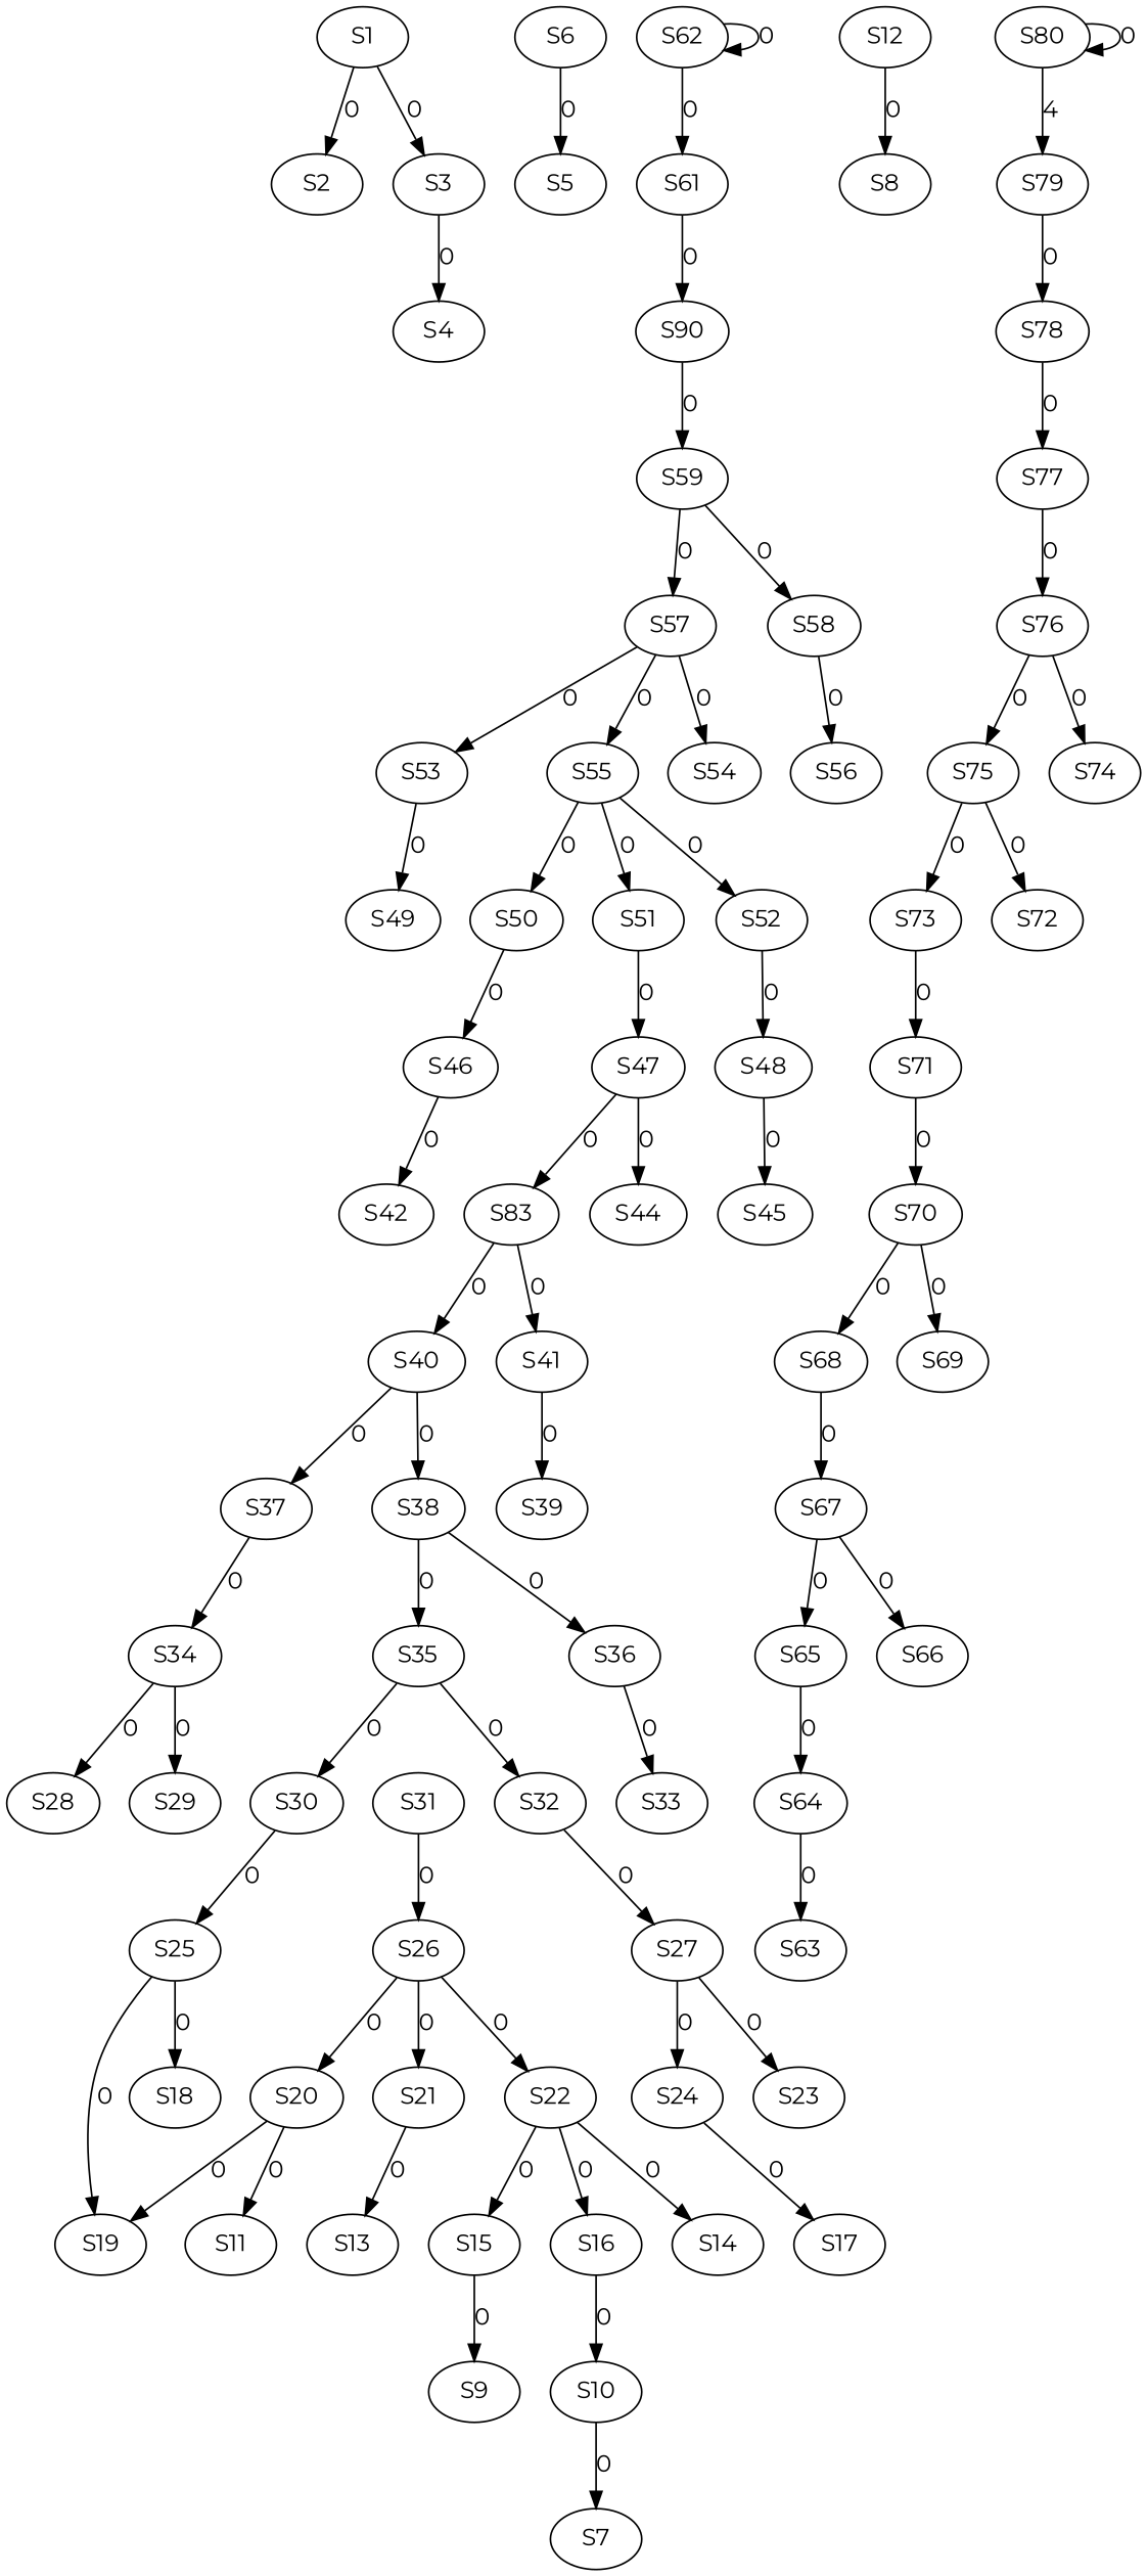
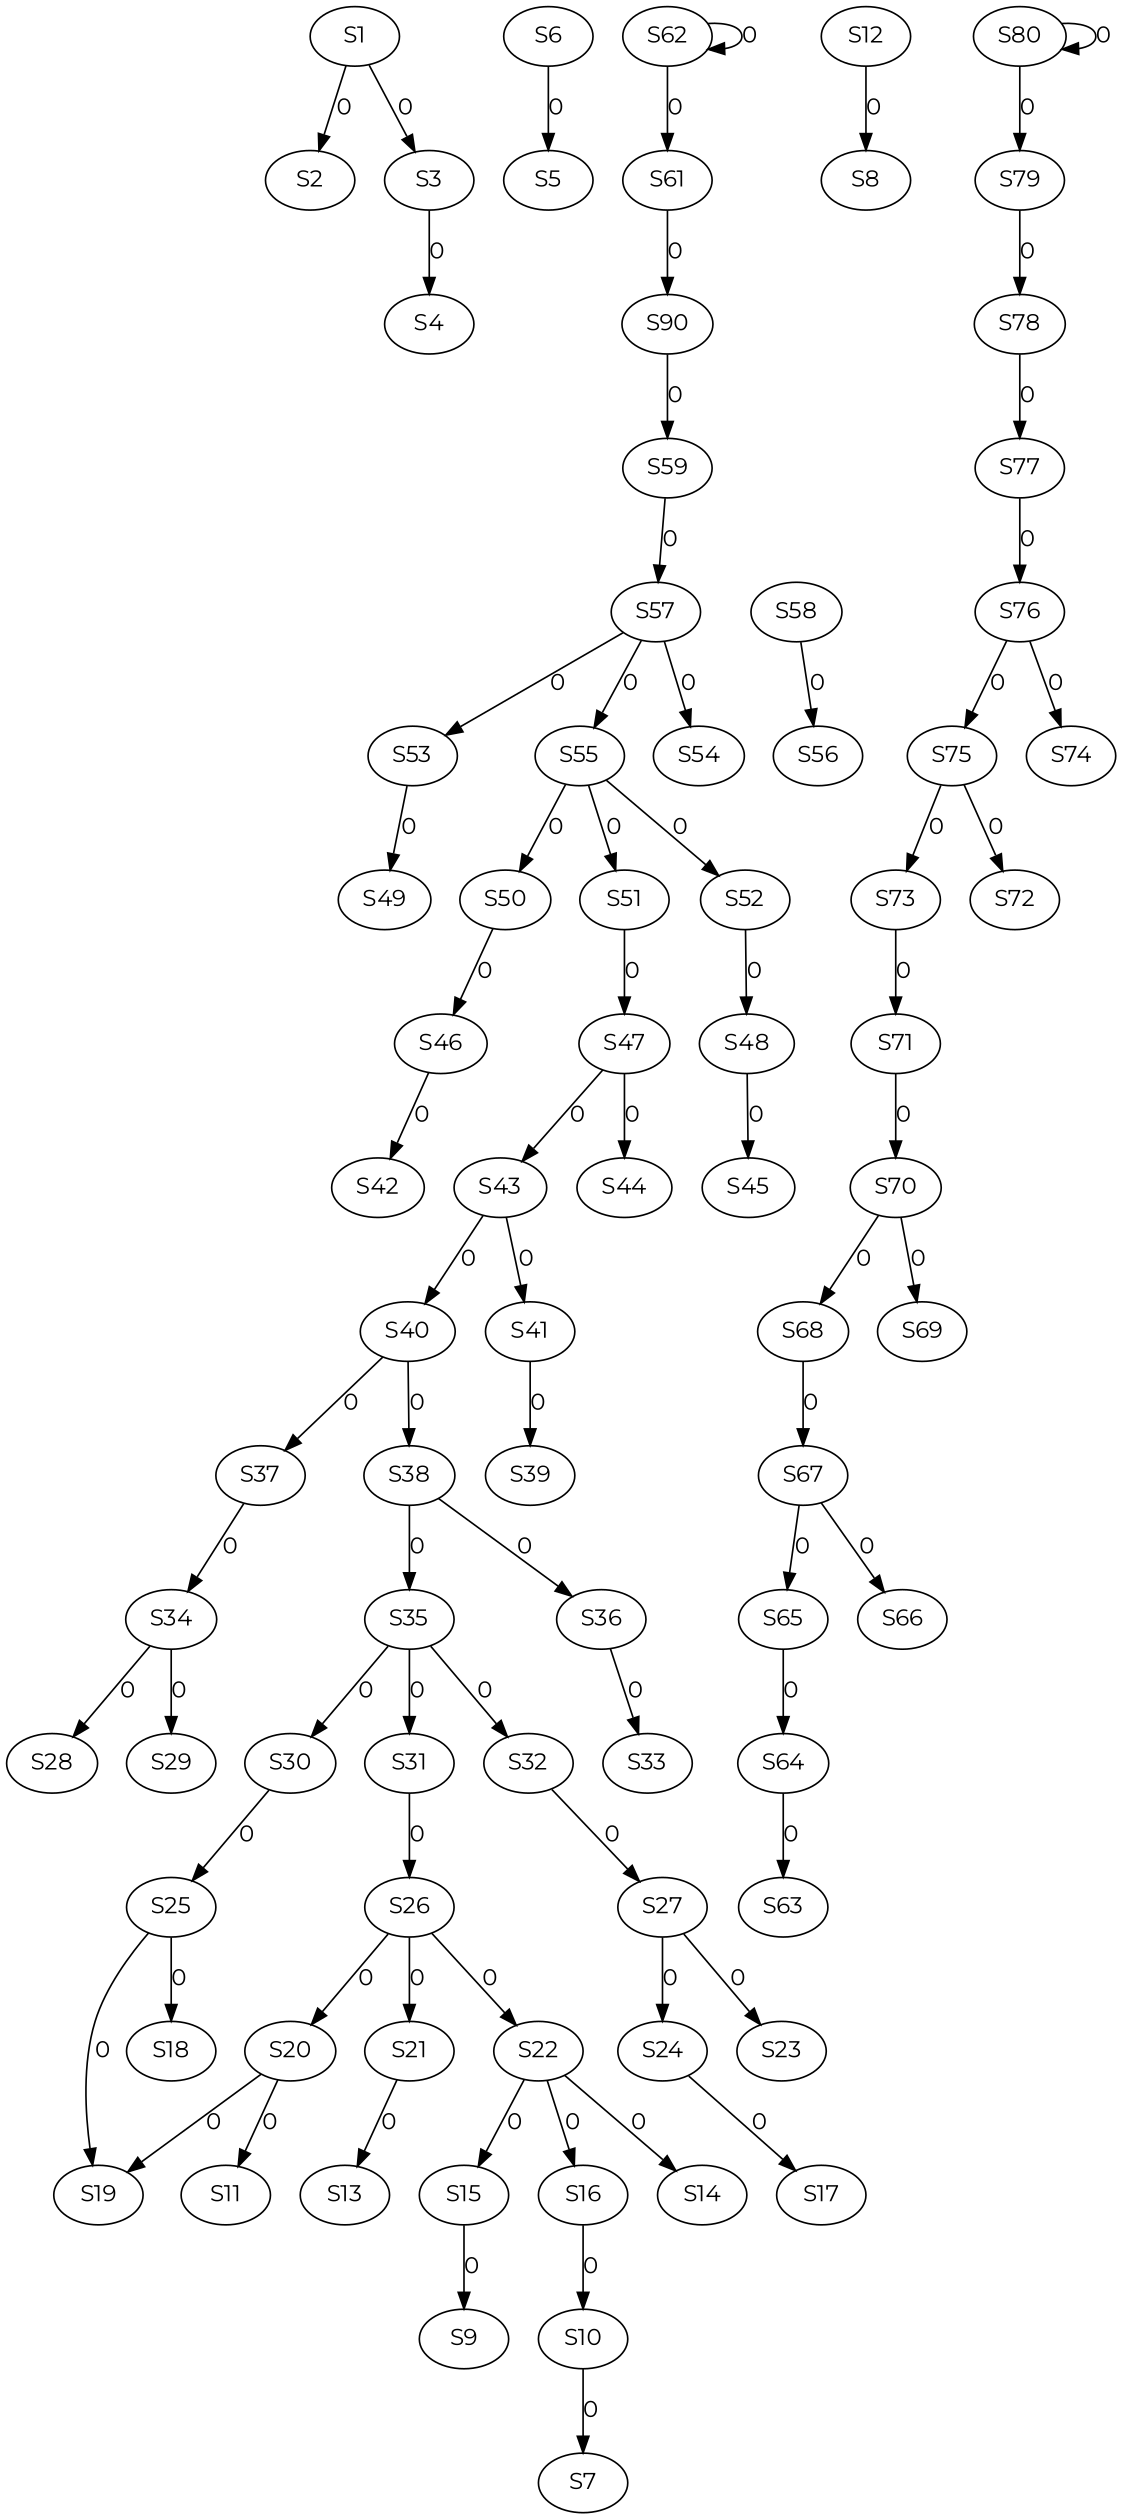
  strict digraph {
    fontname=Montserrat
    node [fontname=Montserrat]
    edge [fontname=Montserrat]
    S1
    S2
    S3
    S4
    S6
    S5
    S10
    S7
    S12
    S8
    S15
    S9
    S16
    S20
    S11
    S19
    S21
    S13
    S22
    S14
    S24
    S17
    S25
    S18
    S26
    S27
    S23
    S30
    S31
    S32
    S34
    S28
    S29
    S35
    S36
    S33
    S37
    S38
    S40
    S41
    S39
-   S43 [label=S83]
+   S43
    S46
    S42
    S47
    S44
    S48
    S45
    S50
    S51
    S52
    S53
    S49
    S55
    S57
    S54
    S58
    S56
    S59
    n60 [label=S90]
    S61
    S62
    S64
    S63
    S65
    S67
    S66
    S68
    S70
    S69
    S71
    S73
    S75
    S72
    S76
    S74
    S77
    S78
    S79
    S80
    S1 -> S2 [label=0]
    S1 -> S3 [label=0]
    S3 -> S4 [label=0]
    S6 -> S5 [label=0]
    S10 -> S7 [label=0]
    S12 -> S8 [label=0]
    S15 -> S9 [label=0]
    S16 -> S10 [label=0]
    S20 -> S11 [label=0]
    S20 -> S19 [label=0]
    S21 -> S13 [label=0]
    S22 -> S15 [label=0]
    S22 -> S16 [label=0]
    S22 -> S14 [label=0]
    S24 -> S17 [label=0]
    S25 -> S19 [label=0]
    S25 -> S18 [label=0]
    S26 -> S20 [label=0]
    S26 -> S21 [label=0]
    S26 -> S22 [label=0]
    S27 -> S24 [label=0]
    S27 -> S23 [label=0]
    S30 -> S25 [label=0]
    S31 -> S26 [label=0]
    S32 -> S27 [label=0]
    S34 -> S28 [label=0]
    S34 -> S29 [label=0]
    S35 -> S30 [label=0]
+   S35 -> S31 [label=0]
    S35 -> S32 [label=0]
    S36 -> S33 [label=0]
    S37 -> S34 [label=0]
    S38 -> S35 [label=0]
    S38 -> S36 [label=0]
    S40 -> S37 [label=0]
    S40 -> S38 [label=0]
    S41 -> S39 [label=0]
    S43 -> S40 [label=0]
    S43 -> S41 [label=0]
    S46 -> S42 [label=0]
    S47 -> S43 [label=0]
    S47 -> S44 [label=0]
    S48 -> S45 [label=0]
    S50 -> S46 [label=0]
    S51 -> S47 [label=0]
    S52 -> S48 [label=0]
    S53 -> S49 [label=0]
    S55 -> S50 [label=0]
    S55 -> S51 [label=0]
    S55 -> S52 [label=0]
    S57 -> S53 [label=0]
    S57 -> S55 [label=0]
    S57 -> S54 [label=0]
    S58 -> S56 [label=0]
    S59 -> S57 [label=0]
-   S59 -> S58 [label=0]
    n60 -> S59 [label=0]
    S61 -> n60 [label=0]
    S62 -> S61 [label=0]
    S62 -> S62 [label=0]
    S64 -> S63 [label=0]
    S65 -> S64 [label=0]
    S67 -> S65 [label=0]
    S67 -> S66 [label=0]
    S68 -> S67 [label=0]
    S70 -> S68 [label=0]
    S70 -> S69 [label=0]
    S71 -> S70 [label=0]
    S73 -> S71 [label=0]
    S75 -> S73 [label=0]
    S75 -> S72 [label=0]
    S76 -> S75 [label=0]
    S76 -> S74 [label=0]
    S77 -> S76 [label=0]
    S78 -> S77 [label=0]
    S79 -> S78 [label=0]
-   S80 -> S79 [label=4]
+   S80 -> S79 [label=0]
    S80 -> S80 [label=0]
  }
